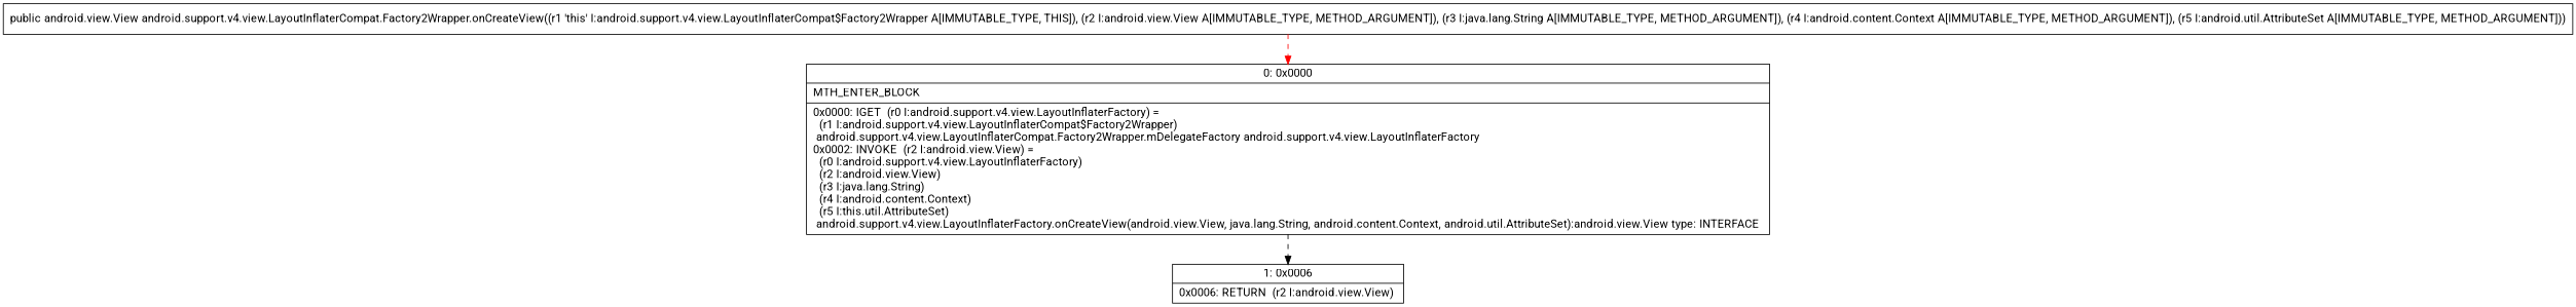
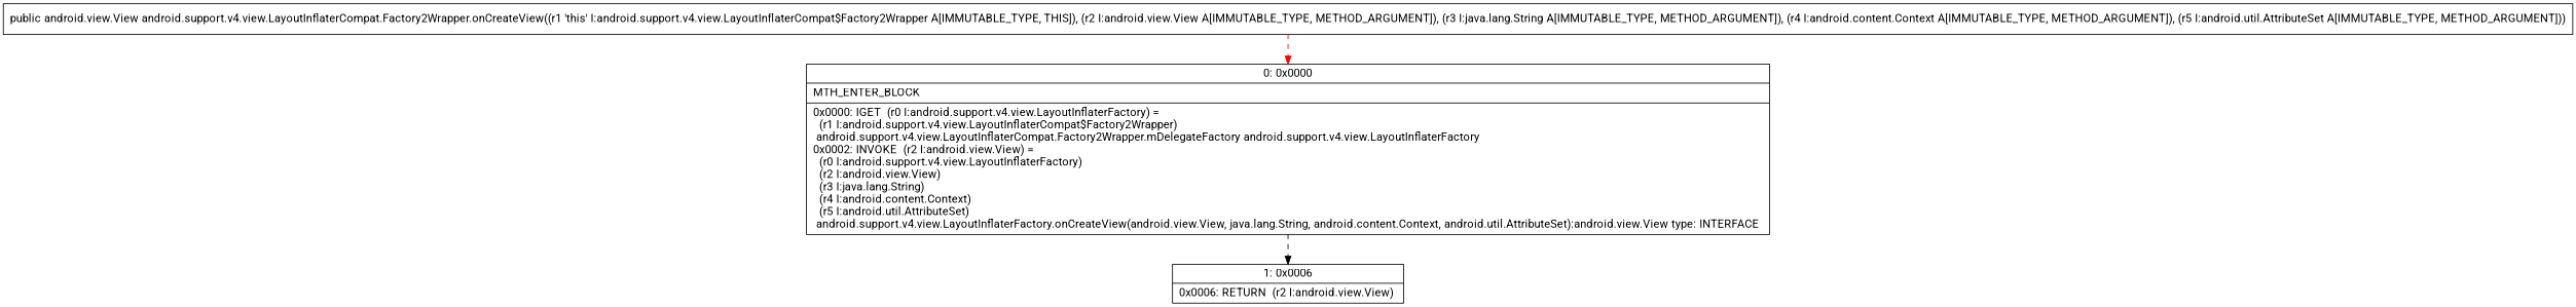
  digraph {
    fontname=Roboto
    node [shape=record fontname=Roboto]
    edge [style=dashed fontname=Roboto]
-   n1 [label="{0\:\ 0x0000|MTH_ENTER_BLOCK\l|0x0000: IGET  (r0 I:android.support.v4.view.LayoutInflaterFactory) = \l  (r1 I:android.support.v4.view.LayoutInflaterCompat$Factory2Wrapper)\l android.support.v4.view.LayoutInflaterCompat.Factory2Wrapper.mDelegateFactory android.support.v4.view.LayoutInflaterFactory \l0x0002: INVOKE  (r2 I:android.view.View) = \l  (r0 I:android.support.v4.view.LayoutInflaterFactory)\l  (r2 I:android.view.View)\l  (r3 I:java.lang.String)\l  (r4 I:android.content.Context)\l  (r5 I:this.util.AttributeSet)\l android.support.v4.view.LayoutInflaterFactory.onCreateView(android.view.View, java.lang.String, android.content.Context, android.util.AttributeSet):android.view.View type: INTERFACE \l}"]
+   n1 [label="{0\:\ 0x0000|MTH_ENTER_BLOCK\l|0x0000: IGET  (r0 I:android.support.v4.view.LayoutInflaterFactory) = \l  (r1 I:android.support.v4.view.LayoutInflaterCompat$Factory2Wrapper)\l android.support.v4.view.LayoutInflaterCompat.Factory2Wrapper.mDelegateFactory android.support.v4.view.LayoutInflaterFactory \l0x0002: INVOKE  (r2 I:android.view.View) = \l  (r0 I:android.support.v4.view.LayoutInflaterFactory)\l  (r2 I:android.view.View)\l  (r3 I:java.lang.String)\l  (r4 I:android.content.Context)\l  (r5 I:android.util.AttributeSet)\l android.support.v4.view.LayoutInflaterFactory.onCreateView(android.view.View, java.lang.String, android.content.Context, android.util.AttributeSet):android.view.View type: INTERFACE \l}"]
    n2 [label="{1\:\ 0x0006|0x0006: RETURN  (r2 I:android.view.View) \l}"]
    n3 [label="{public android.view.View android.support.v4.view.LayoutInflaterCompat.Factory2Wrapper.onCreateView((r1 'this' I:android.support.v4.view.LayoutInflaterCompat$Factory2Wrapper A[IMMUTABLE_TYPE, THIS]), (r2 I:android.view.View A[IMMUTABLE_TYPE, METHOD_ARGUMENT]), (r3 I:java.lang.String A[IMMUTABLE_TYPE, METHOD_ARGUMENT]), (r4 I:android.content.Context A[IMMUTABLE_TYPE, METHOD_ARGUMENT]), (r5 I:android.util.AttributeSet A[IMMUTABLE_TYPE, METHOD_ARGUMENT])) }"]
    n1 -> n2 [color=black]
    n3 -> n1 [color=red]
  }
